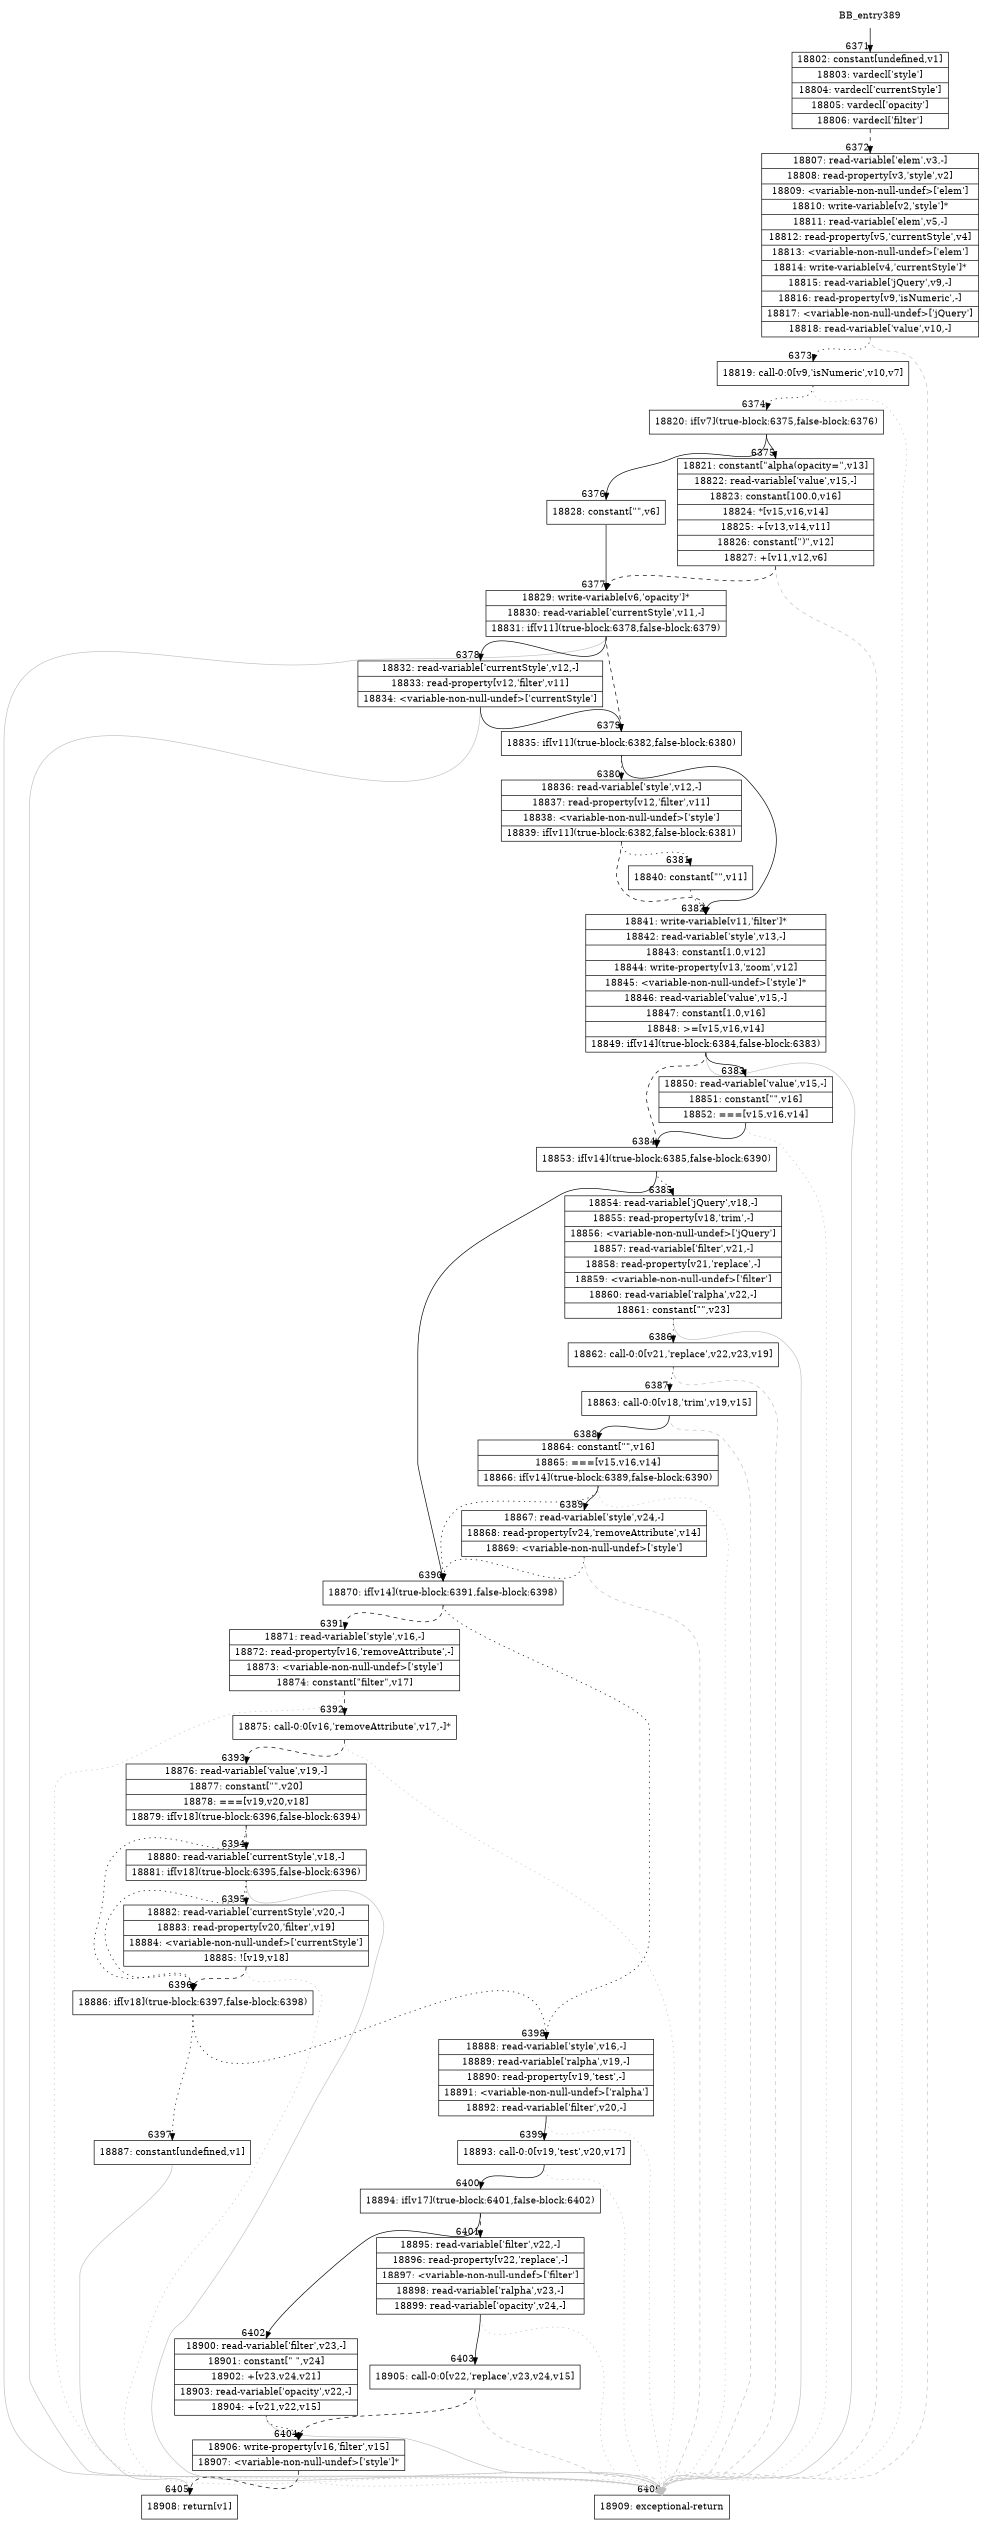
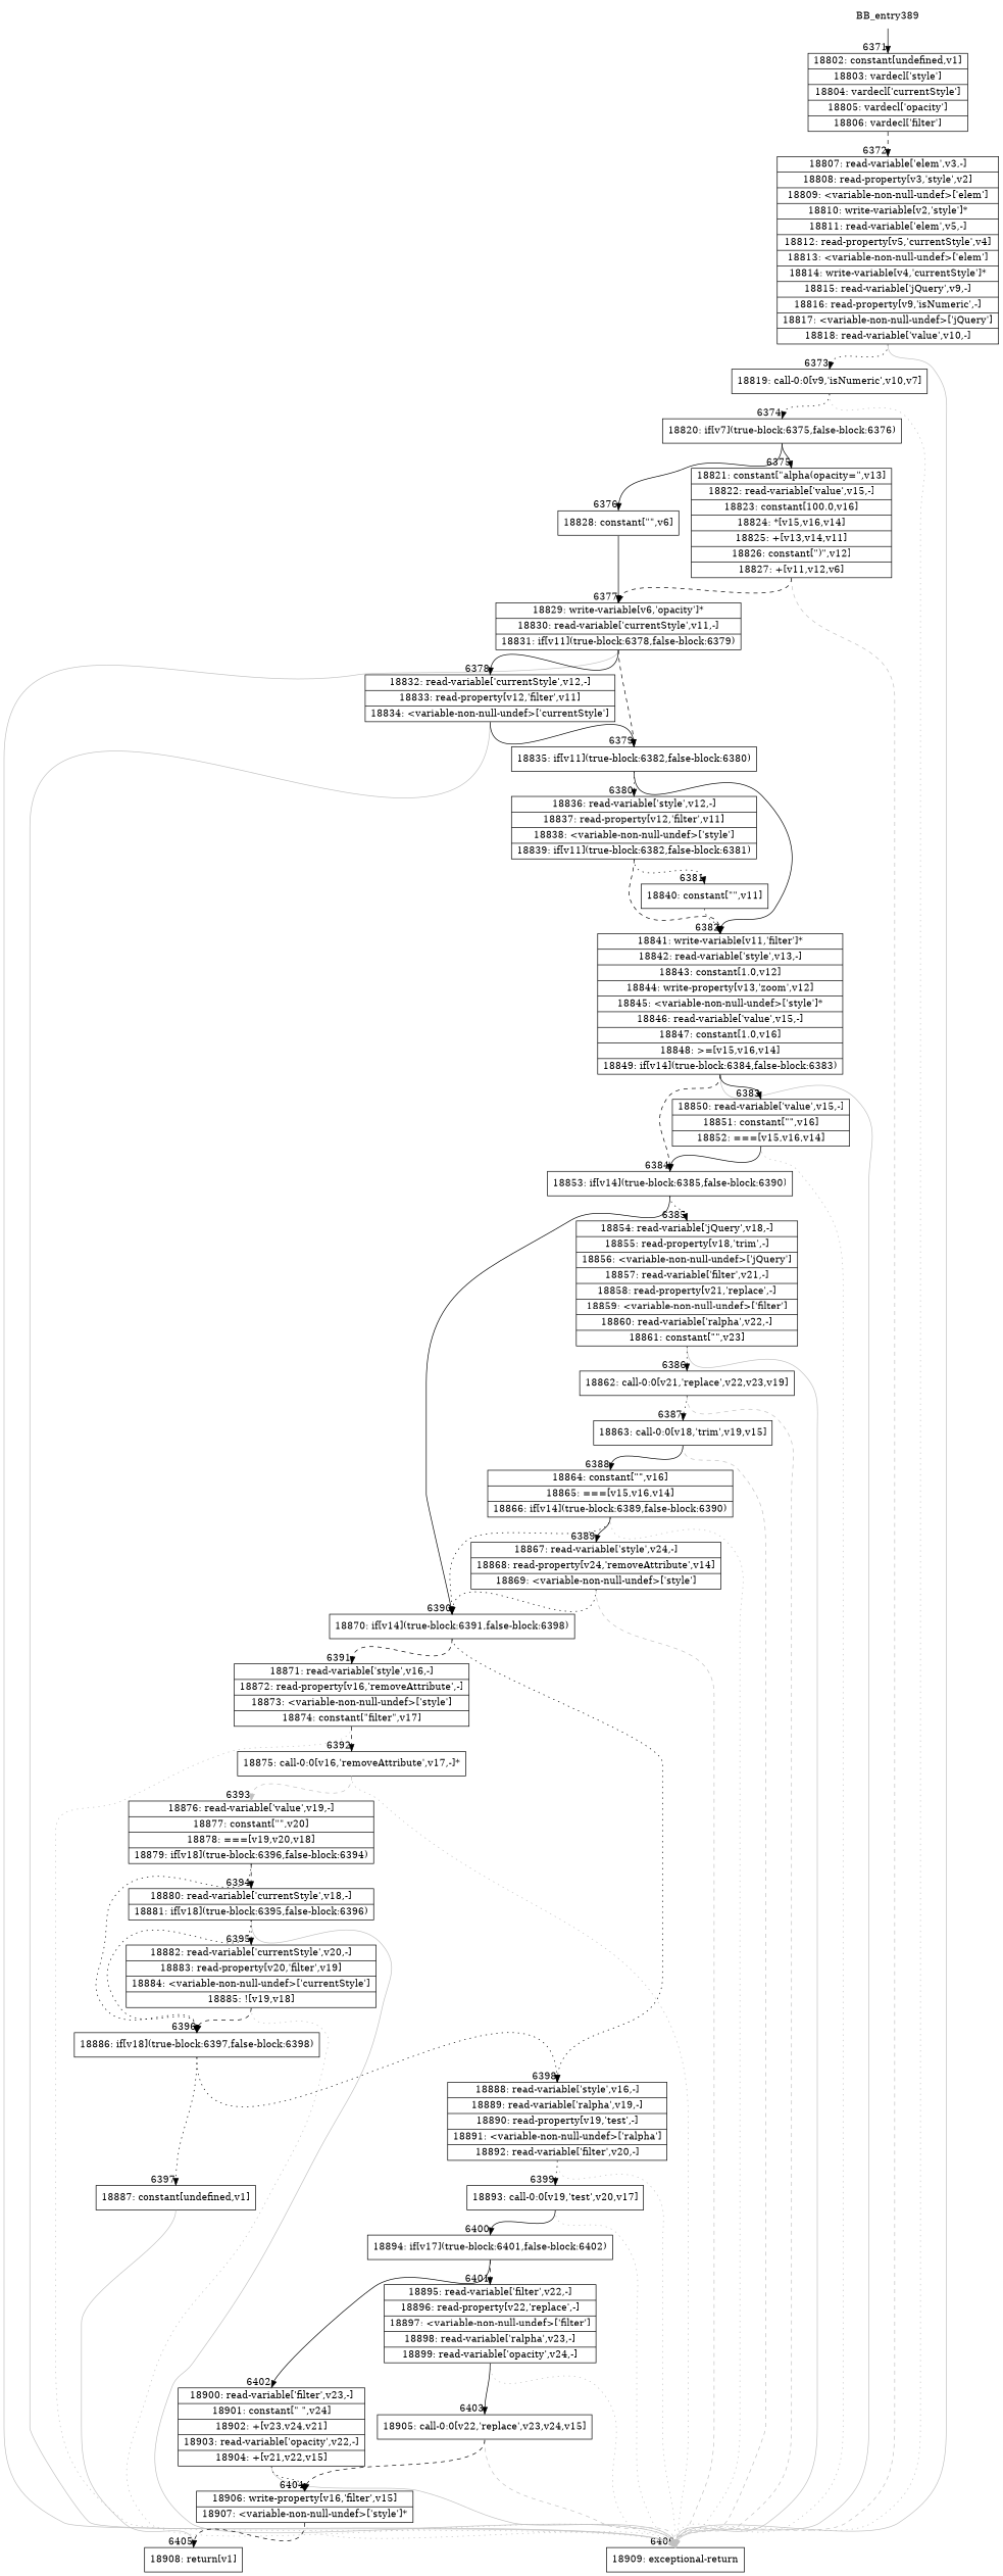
  digraph {
    rankdir=TD
    node [shape=record]
    edge [headport=n style=dotted tailport=s]
    BB_entry389 [shape=none]
    n2 [label="{18802: constant[undefined,v1]|18803: vardecl['style']|18804: vardecl['currentStyle']|18805: vardecl['opacity']|18806: vardecl['filter']}"]
    n3 [label="{18807: read-variable['elem',v3,-]|18808: read-property[v3,'style',v2]|18809: \<variable-non-null-undef\>['elem']|18810: write-variable[v2,'style']*|18811: read-variable['elem',v5,-]|18812: read-property[v5,'currentStyle',v4]|18813: \<variable-non-null-undef\>['elem']|18814: write-variable[v4,'currentStyle']*|18815: read-variable['jQuery',v9,-]|18816: read-property[v9,'isNumeric',-]|18817: \<variable-non-null-undef\>['jQuery']|18818: read-variable['value',v10,-]}"]
    n4 [label="{18819: call-0:0[v9,'isNumeric',v10,v7]}"]
    n5 [label="{18909: exceptional-return}"]
    n6 [label="{18820: if[v7](true-block:6375,false-block:6376)}"]
    n7 [label="{18821: constant[\"alpha(opacity=\",v13]|18822: read-variable['value',v15,-]|18823: constant[100.0,v16]|18824: *[v15,v16,v14]|18825: +[v13,v14,v11]|18826: constant[\")\",v12]|18827: +[v11,v12,v6]}"]
    n8 [label="{18828: constant[\"\",v6]}"]
    n9 [label="{18829: write-variable[v6,'opacity']*|18830: read-variable['currentStyle',v11,-]|18831: if[v11](true-block:6378,false-block:6379)}"]
    n10 [label="{18835: if[v11](true-block:6382,false-block:6380)}"]
    n11 [label="{18832: read-variable['currentStyle',v12,-]|18833: read-property[v12,'filter',v11]|18834: \<variable-non-null-undef\>['currentStyle']}"]
    n12 [label="{18841: write-variable[v11,'filter']*|18842: read-variable['style',v13,-]|18843: constant[1.0,v12]|18844: write-property[v13,'zoom',v12]|18845: \<variable-non-null-undef\>['style']*|18846: read-variable['value',v15,-]|18847: constant[1.0,v16]|18848: \>=[v15,v16,v14]|18849: if[v14](true-block:6384,false-block:6383)}"]
    n13 [label="{18836: read-variable['style',v12,-]|18837: read-property[v12,'filter',v11]|18838: \<variable-non-null-undef\>['style']|18839: if[v11](true-block:6382,false-block:6381)}"]
    n14 [label="{18853: if[v14](true-block:6385,false-block:6390)}"]
    n15 [label="{18850: read-variable['value',v15,-]|18851: constant[\"\",v16]|18852: ===[v15,v16,v14]}"]
    n16 [label="{18840: constant[\"\",v11]}"]
    n17 [label="{18870: if[v14](true-block:6391,false-block:6398)}"]
    n18 [label="{18854: read-variable['jQuery',v18,-]|18855: read-property[v18,'trim',-]|18856: \<variable-non-null-undef\>['jQuery']|18857: read-variable['filter',v21,-]|18858: read-property[v21,'replace',-]|18859: \<variable-non-null-undef\>['filter']|18860: read-variable['ralpha',v22,-]|18861: constant[\"\",v23]}"]
    n19 [label="{18871: read-variable['style',v16,-]|18872: read-property[v16,'removeAttribute',-]|18873: \<variable-non-null-undef\>['style']|18874: constant[\"filter\",v17]}"]
    n20 [label="{18888: read-variable['style',v16,-]|18889: read-variable['ralpha',v19,-]|18890: read-property[v19,'test',-]|18891: \<variable-non-null-undef\>['ralpha']|18892: read-variable['filter',v20,-]}"]
    n21 [label="{18862: call-0:0[v21,'replace',v22,v23,v19]}"]
    n22 [label="{18875: call-0:0[v16,'removeAttribute',v17,-]*}"]
    n23 [label="{18893: call-0:0[v19,'test',v20,v17]}"]
    n24 [label="{18863: call-0:0[v18,'trim',v19,v15]}"]
    n25 [label="{18864: constant[\"\",v16]|18865: ===[v15,v16,v14]|18866: if[v14](true-block:6389,false-block:6390)}"]
    n26 [label="{18867: read-variable['style',v24,-]|18868: read-property[v24,'removeAttribute',v14]|18869: \<variable-non-null-undef\>['style']}"]
    n27 [label="{18876: read-variable['value',v19,-]|18877: constant[\"\",v20]|18878: ===[v19,v20,v18]|18879: if[v18](true-block:6396,false-block:6394)}"]
    n28 [label="{18894: if[v17](true-block:6401,false-block:6402)}"]
    n29 [label="{18886: if[v18](true-block:6397,false-block:6398)}"]
    n30 [label="{18880: read-variable['currentStyle',v18,-]|18881: if[v18](true-block:6395,false-block:6396)}"]
    n31 [label="{18887: constant[undefined,v1]}"]
    n32 [label="{18882: read-variable['currentStyle',v20,-]|18883: read-property[v20,'filter',v19]|18884: \<variable-non-null-undef\>['currentStyle']|18885: ![v19,v18]}"]
    n33 [label="{18908: return[v1]}"]
    n34 [label="{18895: read-variable['filter',v22,-]|18896: read-property[v22,'replace',-]|18897: \<variable-non-null-undef\>['filter']|18898: read-variable['ralpha',v23,-]|18899: read-variable['opacity',v24,-]}"]
    n35 [label="{18900: read-variable['filter',v23,-]|18901: constant[\" \",v24]|18902: +[v23,v24,v21]|18903: read-variable['opacity',v22,-]|18904: +[v21,v22,v15]}"]
    n36 [label="{18905: call-0:0[v22,'replace',v23,v24,v15]}"]
    n37 [label="{18906: write-property[v16,'filter',v15]|18907: \<variable-non-null-undef\>['style']*}"]
    BB_entry389 -> n2 [headlabel="    6371" style=solid]
    n2 -> n3 [headlabel="      6372" style=dashed]
    n3 -> n4 [headlabel="      6373"]
-   n3 -> n5 [color=gray headlabel="      6406" style=dashed]
+   n3 -> n5 [color=gray headlabel="      6406" style=solid]
    n4 -> n5 [color=gray]
    n4 -> n6 [headlabel="      6374"]
    n6 -> n7 [headlabel="      6375" style=solid]
    n6 -> n8 [headlabel="      6376" style=solid]
    n7 -> n5 [color=gray style=dashed]
    n7 -> n9 [headlabel="      6377" style=dashed]
    n8 -> n9 [style=solid]
    n9 -> n5 [color=gray style=solid]
    n9 -> n10 [headlabel="      6379" style=dashed]
    n9 -> n11 [headlabel="      6378" style=solid]
    n10 -> n12 [headlabel="      6382" style=solid]
    n10 -> n13 [headlabel="      6380"]
    n11 -> n5 [color=gray style=solid]
    n11 -> n10 [style=solid]
    n12 -> n5 [color=gray style=solid]
    n12 -> n14 [headlabel="      6384" style=dashed]
    n12 -> n15 [headlabel="      6383" style=solid]
    n13 -> n12 [style=dashed]
    n13 -> n16 [headlabel="      6381"]
    n14 -> n17 [headlabel="      6390" style=solid]
    n14 -> n18 [headlabel="      6385"]
    n15 -> n5 [color=gray]
    n15 -> n14 [style=solid]
    n16 -> n12
    n17 -> n19 [headlabel="      6391" style=dashed]
    n17 -> n20 [headlabel="      6398"]
    n18 -> n5 [color=gray style=solid]
    n18 -> n21 [headlabel="      6386"]
    n19 -> n5 [color=gray]
    n19 -> n22 [headlabel="      6392" style=dashed]
    n20 -> n5 [color=gray]
-   n20 -> n23 [headlabel="      6399" style=solid]
+   n20 -> n23 [headlabel="      6399"]
    n21 -> n5 [color=gray style=dashed]
    n21 -> n24 [headlabel="      6387"]
    n22 -> n5 [color=gray]
-   n22 -> n27 [headlabel="      6393" style=dashed]
+   n22 -> n27 [headlabel="      6393" style=dashed color=gray]
    n23 -> n5 [color=gray]
    n23 -> n28 [headlabel="      6400" style=solid]
    n24 -> n5 [color=gray style=dashed]
    n24 -> n25 [headlabel="      6388" style=solid]
    n25 -> n5 [color=gray]
    n25 -> n17
    n25 -> n26 [headlabel="      6389" style=solid]
    n26 -> n5 [color=gray style=dashed]
    n26 -> n17
    n27 -> n29 [headlabel="      6396"]
    n27 -> n30 [headlabel="      6394" style=dashed]
    n28 -> n34 [headlabel="      6401" style=dashed]
    n28 -> n35 [headlabel="      6402" style=solid]
    n29 -> n20
    n29 -> n31 [headlabel="      6397"]
    n30 -> n5 [color=gray style=solid]
    n30 -> n29
    n30 -> n32 [headlabel="      6395"]
    n31 -> n33 [color=gray headlabel="      6405" style=solid]
    n32 -> n5 [color=gray]
    n32 -> n29 [style=dashed]
    n34 -> n5 [color=gray]
    n34 -> n36 [headlabel="      6403" style=solid]
    n35 -> n5 [color=gray style=solid]
    n35 -> n37 [headlabel="      6404"]
    n36 -> n5 [color=gray style=dashed]
    n36 -> n37 [style=dashed]
    n37 -> n5 [color=gray]
    n37 -> n33 [style=dashed]
  }
